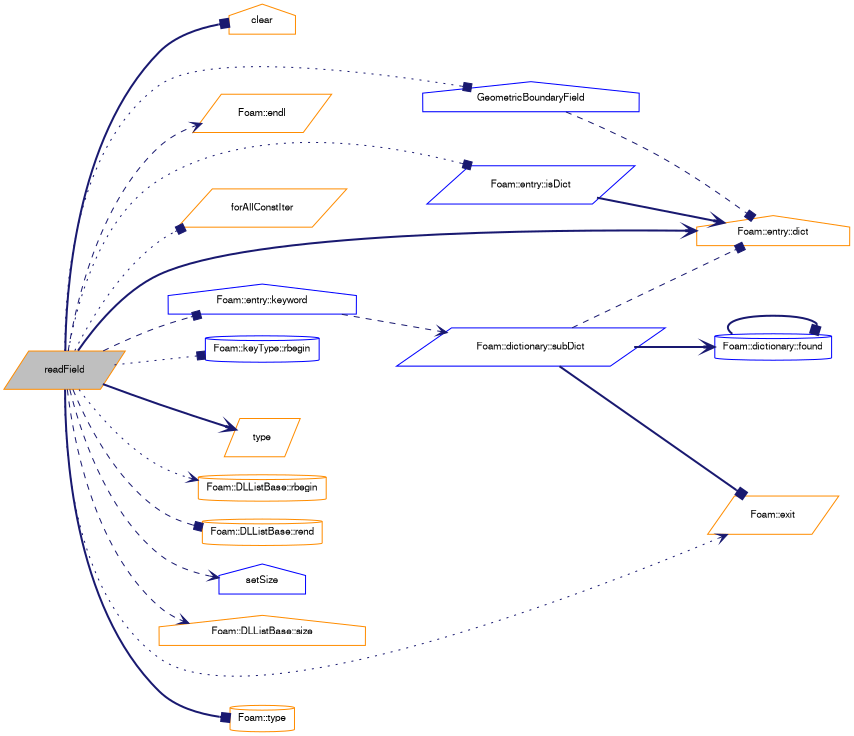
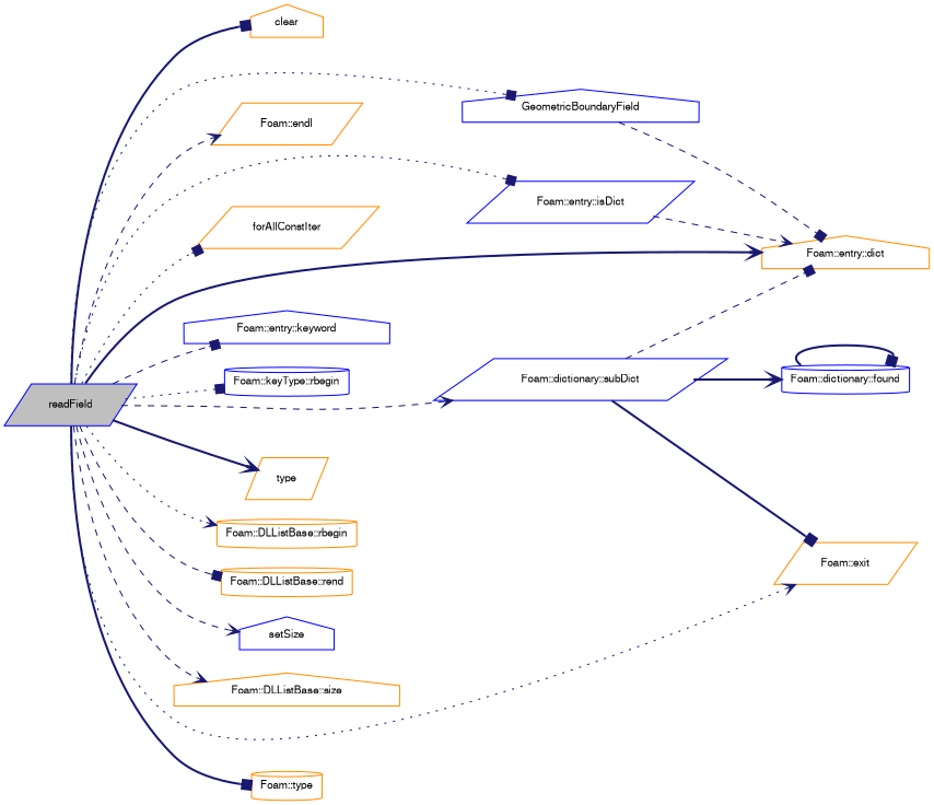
  digraph {
    rankdir=LR
    node [color=darkorange fontname=FreeSans fontsize=10 shape=parallelogram]
    edge [arrowhead=box color=midnightblue fontname=FreeSans fontsize=10 labelfontname=FreeSans labelfontsize=10 style=bold]
-   n1 [fillcolor=grey75 fontcolor=black height=0.2 label=readField style=filled width=0.4]
+   n1 [color=blue fillcolor=grey75 fontcolor=black height=0.2 label=readField style=filled width=0.4]
    n2 [height=0.2 label=clear shape=house width=0.4]
    n3 [height=0.2 label="Foam::entry::dict" shape=house width=0.4]
    n4 [height=0.2 label="Foam::endl" width=0.4]
    n5 [height=0.2 label="Foam::exit" width=0.4]
    n6 [height=0.2 label=forAllConstIter width=0.4]
    n7 [color=blue height=0.2 label=GeometricBoundaryField shape=house width=0.4]
    n8 [color=blue height=0.2 label="Foam::entry::isDict" width=0.4]
    n9 [color=blue height=0.2 label="Foam::keyType::rbegin" shape=cylinder width=0.4]
    n10 [color=blue height=0.2 label="Foam::entry::keyword" shape=house width=0.4]
    n11 [height=0.2 label=type width=0.4]
    n12 [height=0.2 label="Foam::DLListBase::rbegin" shape=cylinder width=0.4]
    n13 [height=0.2 label="Foam::DLListBase::rend" shape=cylinder width=0.4]
    n14 [color=blue height=0.2 label=setSize shape=house width=0.4]
    n15 [height=0.2 label="Foam::DLListBase::size" shape=house width=0.4]
    n16 [color=blue height=0.2 label="Foam::dictionary::subDict" width=0.4]
    n17 [height=0.2 label="Foam::type" shape=cylinder width=0.4]
    n18 [color=blue height=0.2 label="Foam::dictionary::found" shape=cylinder width=0.4]
    n1 -> n2
    n1 -> n3 [arrowhead=vee]
    n1 -> n4 [arrowhead=vee style=dashed]
    n1 -> n5 [arrowhead=vee style=dotted]
    n1 -> n6 [style=dotted]
    n1 -> n7 [style=dotted]
    n1 -> n8 [style=dotted]
    n1 -> n9 [style=dotted]
    n1 -> n10 [style=dashed]
    n1 -> n11 [arrowhead=vee]
    n1 -> n12 [arrowhead=vee style=dotted]
    n1 -> n13 [style=dashed]
    n1 -> n14 [arrowhead=vee style=dashed]
    n1 -> n15 [arrowhead=vee style=dashed]
-   n10 -> n16 [arrowhead=vee style=dashed]
+   n1 -> n16 [arrowhead=vee style=dashed]
    n1 -> n17
    n7 -> n3 [style=dashed]
-   n8 -> n3 [arrowhead=vee]
+   n8 -> n3 [arrowhead=vee style=dashed]
    n16 -> n3 [style=dashed]
    n16 -> n5
    n16 -> n18 [arrowhead=vee]
    n18 -> n18
  }
